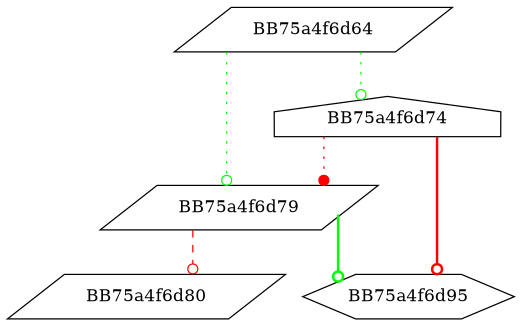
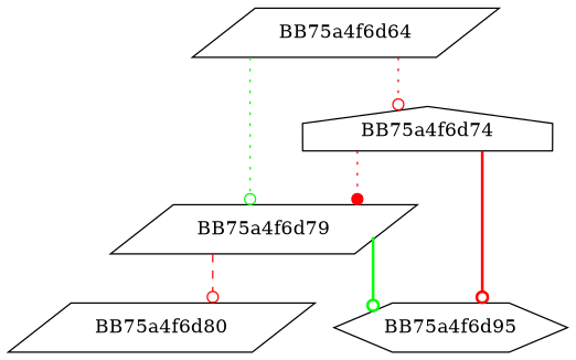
  digraph {
    splines=ortho
    node [shape=parallelogram]
    edge [arrowhead=odot color=red style=dotted]
    BB75a4f6d64
    BB75a4f6d79
    BB75a4f6d74 [shape=house]
    BB75a4f6d95 [shape=hexagon]
    BB75a4f6d80
    BB75a4f6d64 -> BB75a4f6d79 [color=green]
-   BB75a4f6d64 -> BB75a4f6d74 [color=green]
+   BB75a4f6d64 -> BB75a4f6d74
    BB75a4f6d79 -> BB75a4f6d95 [color=green style=bold]
    BB75a4f6d79 -> BB75a4f6d80 [style=dashed]
    BB75a4f6d74 -> BB75a4f6d79 [arrowhead=dot]
    BB75a4f6d74 -> BB75a4f6d95 [style=bold]
  }
